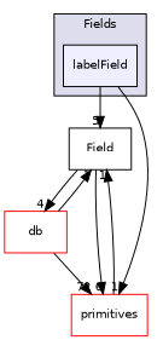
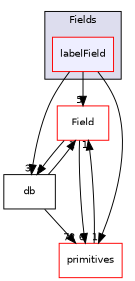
  digraph {
    compound=true
    node [fontname=Helvetica fontsize=10 shape=box]
    edge [headlabel=1 labeldistance=1.5 labelfontname=Helvetica labelfontsize=10]
-   n1 [fillcolor="#eeeeff" label=labelField pencolor=black style=filled]
-   n2 [label=Field]
-   n3 [color=red label=db]
+   n1 [fillcolor="#eeeeff" label=labelField pencolor=black style=filled color=red]
+   n2 [label=Field color=red]
+   n3 [color=black label=db]
    n4 [color=red label=primitives]
    subgraph cluster_1 {
      bgcolor="#ddddee"
      fontname=Helvetica
      fontsize=10
      label=Fields
      pencolor=black
      n1
    }
    n1 -> n2 [headlabel=5]
+   n1 -> n3 [headlabel=3]
    n1 -> n4
    n2 -> n3 [headlabel=4]
    n2 -> n4 [headlabel=6]
    n3 -> n2
    n3 -> n4 [headlabel=72]
    n4 -> n2
  }
